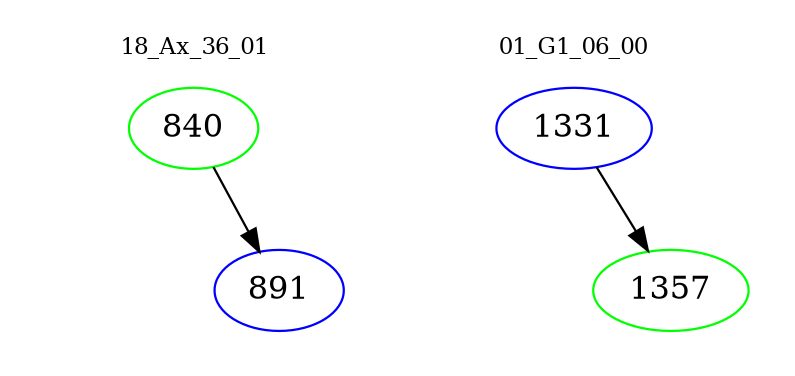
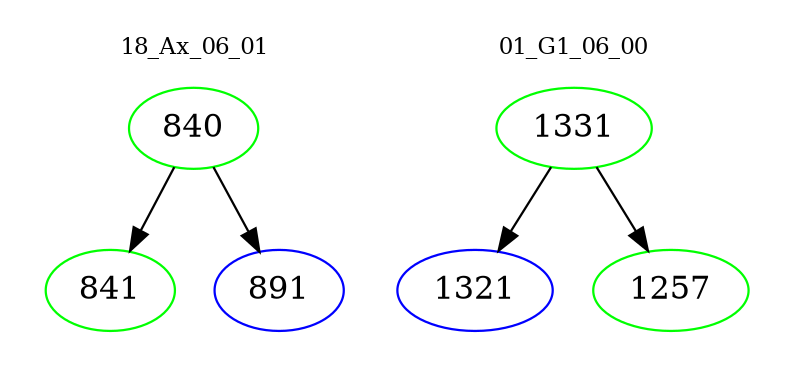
  digraph {
    fontname="DejaVu Serif"
    node [color=green fontname="DejaVu Serif"]
    edge [color=black fontname="DejaVu Serif"]
    n1 [label=840]
+   n2 [label=841]
    n3 [color=blue label=891]
-   n4 [color=blue label=1331]
-   n6 [label=1357]
+   n4 [label=1331]
+   n5 [color=blue label=1321]
+   n6 [label=1257]
    subgraph cluster_1 {
      color=white
      fontsize=10
-     label="18_Ax_36_01"
+     label="18_Ax_06_01"
      n1
+     n2
      n3
    }
    subgraph cluster_2 {
      color=white
      fontsize=10
      label="01_G1_06_00"
      n4
+     n5
      n6
    }
+   n1 -> n2
    n1 -> n3
+   n4 -> n5
    n4 -> n6
  }
